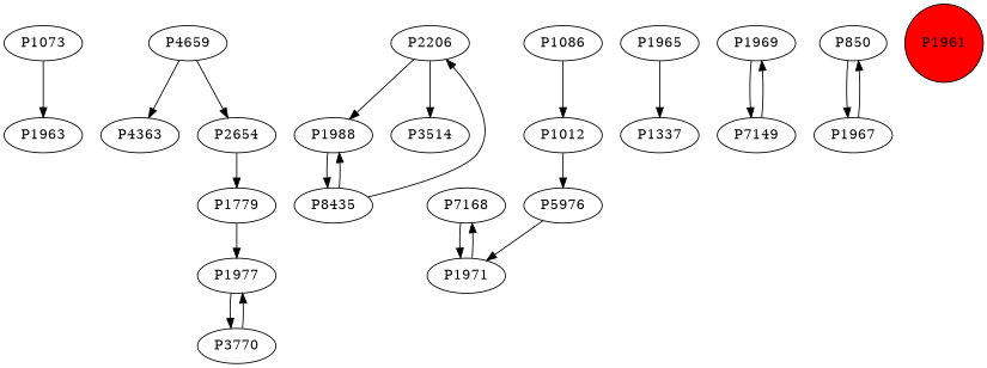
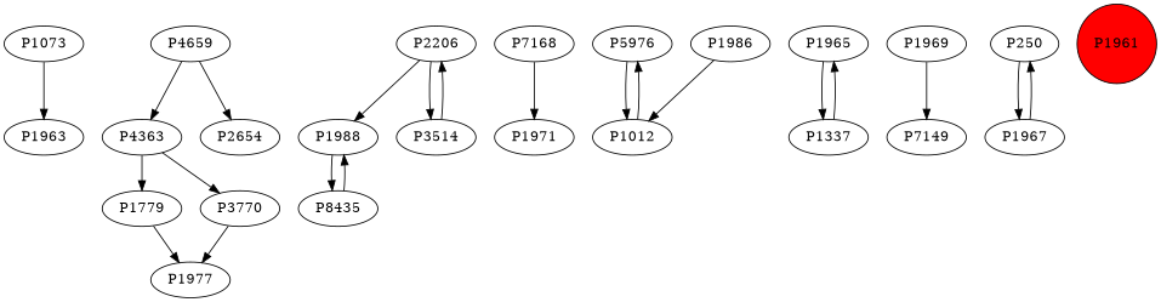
  digraph {
    P1073
    P1963
    P4659
    P4363
    P2654
    P1779
    P1977
    P2206
    P1988
    P3514
    n11 [label=P8435]
    P3770
    n13 [label=P7168]
    P1971
    P5976
    P1012
-   P1986 [label=P1086]
+   P1986
    P1965
    P1337
    P1969
    P7149
-   P850
+   P850 [label=P250]
    P1967
    P1961 [fillcolor=red shape=circle style=filled]
    P1073 -> P1963
    P4659 -> P4363
    P4659 -> P2654
-   P2654 -> P1779
+   P4363 -> P1779
    P1779 -> P1977
-   P1977 -> P3770
+   P4363 -> P3770
    P2206 -> P1988
    P2206 -> P3514
    P1988 -> n11
-   n11 -> P2206
+   P3514 -> P2206
    n11 -> P1988
    P3770 -> P1977
    n13 -> P1971
-   P1971 -> n13
-   P5976 -> P1971
+   P5976 -> P1012
    P1012 -> P5976
    P1986 -> P1012
    P1965 -> P1337
+   P1337 -> P1965
    P1969 -> P7149
-   P7149 -> P1969
    P850 -> P1967
    P1967 -> P850
  }
